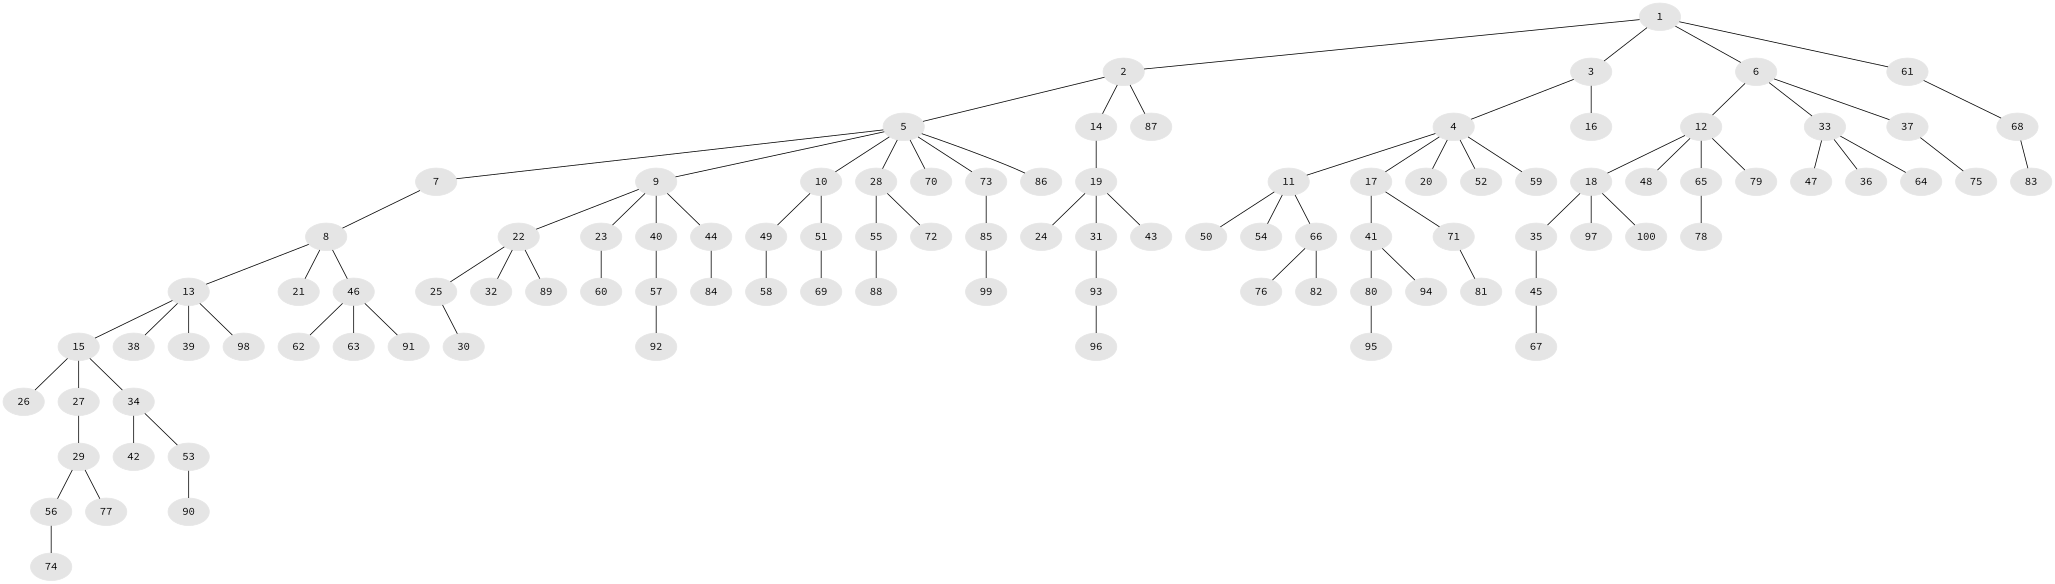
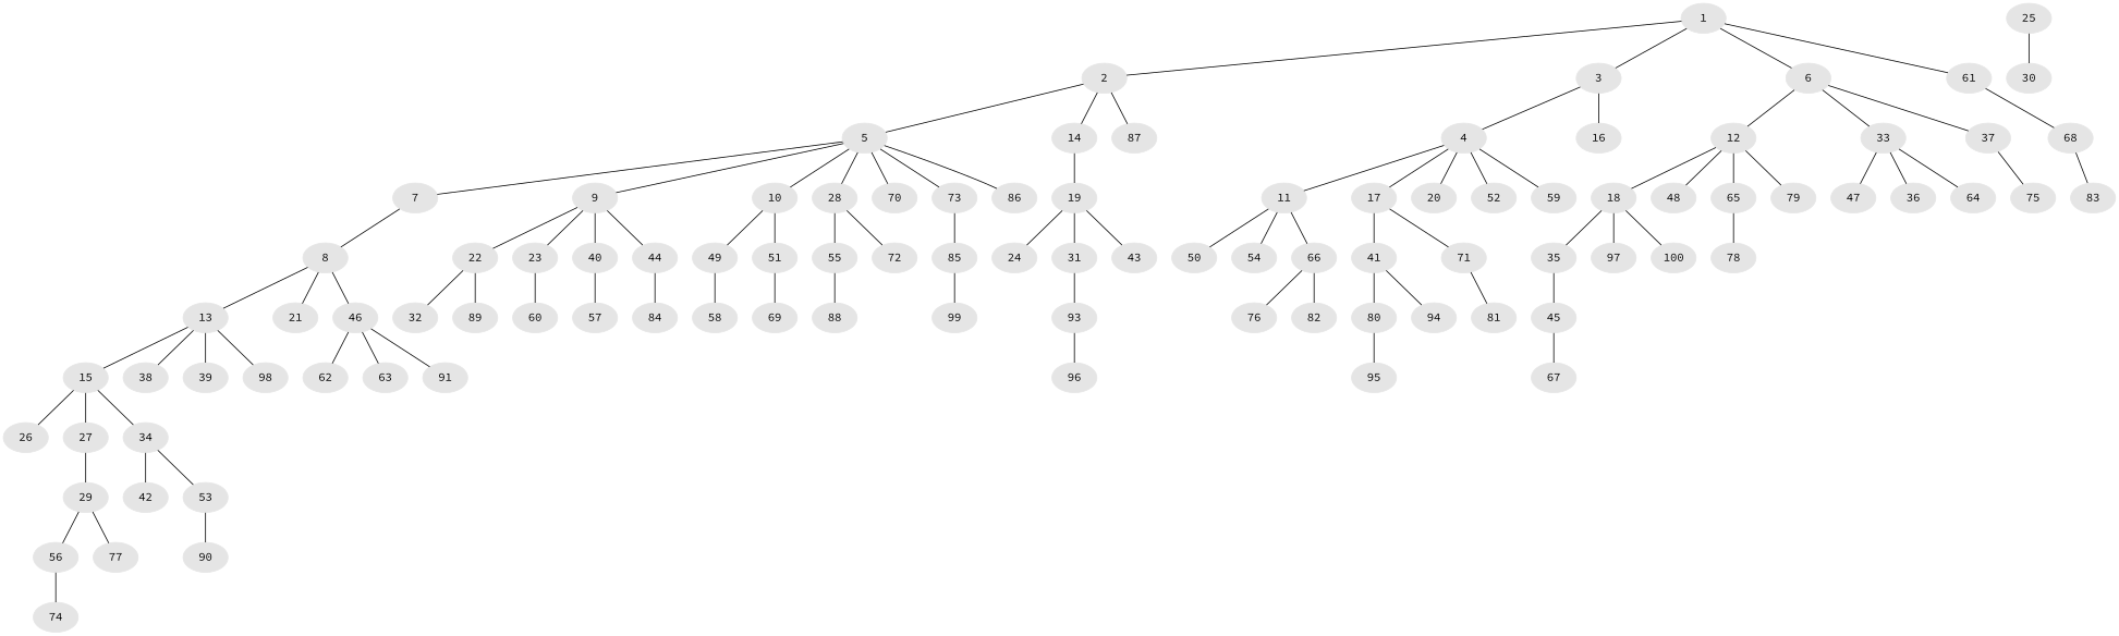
  graph {
    fontname="Source Code Pro"
    node [color=gray90 fontname="Source Code Pro" style=filled]
    edge [fontname="Source Code Pro"]
    1
    2
    3
    6
    61
    5
    14
    87
    4
    16
    12
    33
    37
    68
    7
    9
    10
    28
    70
    73
    86
    19
    11
    17
    20
    52
    59
    50
    54
    66
    41
    71
    8
    22
    23
    40
    44
    49
    51
    55
    72
    85
    18
    48
    65
    79
    47
    36
    64
    75
    13
    21
    46
    15
    38
    39
    98
    62
    63
    91
    25
    32
    89
    60
    57
    84
    58
    69
    76
    82
    35
    97
    100
    78
    26
    27
    34
    24
    31
    43
    29
    42
    53
    80
    94
    81
    45
    93
    30
    56
    77
    88
    74
    96
    90
    67
-   92
    95
    83
    99
    1 -- 2
    1 -- 3
    1 -- 6
    1 -- 61
    2 -- 5
    2 -- 14
    2 -- 87
    3 -- 4
    3 -- 16
    6 -- 12
    6 -- 33
    6 -- 37
    61 -- 68
    5 -- 7
    5 -- 9
    5 -- 10
    5 -- 28
    5 -- 70
    5 -- 73
    5 -- 86
    14 -- 19
    4 -- 11
    4 -- 17
    4 -- 20
    4 -- 52
    4 -- 59
    12 -- 18
    12 -- 48
    12 -- 65
    12 -- 79
    33 -- 47
    33 -- 36
    33 -- 64
    37 -- 75
    68 -- 83
    7 -- 8
    9 -- 22
    9 -- 23
    9 -- 40
    9 -- 44
    10 -- 49
    10 -- 51
    28 -- 55
    28 -- 72
    73 -- 85
    19 -- 24
    19 -- 31
    19 -- 43
    11 -- 50
    11 -- 54
    11 -- 66
    17 -- 41
    17 -- 71
    66 -- 76
    66 -- 82
    41 -- 80
    41 -- 94
    71 -- 81
    8 -- 13
    8 -- 21
    8 -- 46
-   22 -- 25
    22 -- 32
    22 -- 89
    23 -- 60
    40 -- 57
    44 -- 84
    49 -- 58
    51 -- 69
    55 -- 88
    85 -- 99
    18 -- 35
    18 -- 97
    18 -- 100
    65 -- 78
    13 -- 15
    13 -- 38
    13 -- 39
    13 -- 98
    46 -- 62
    46 -- 63
    46 -- 91
    15 -- 26
    15 -- 27
    15 -- 34
    25 -- 30
-   57 -- 92
    35 -- 45
    27 -- 29
    34 -- 42
    34 -- 53
    31 -- 93
    29 -- 56
    29 -- 77
    53 -- 90
    80 -- 95
    45 -- 67
    93 -- 96
    56 -- 74
  }
